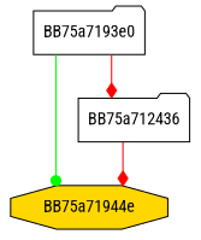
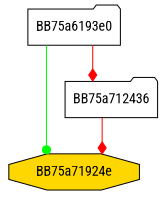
  digraph {
    fontname="Roboto Condensed"
    splines=ortho
    node [color=black fillcolor=white fontname="Roboto Condensed" shape=folder style=filled]
    edge [arrowhead=diamond color=red fontname="Roboto Condensed"]
-   BB75a71944e [fillcolor=gold shape=octagon]
-   BB75a7193e0
+   BB75a71944e [fillcolor=gold shape=octagon label=BB75a71924e]
+   BB75a7193e0 [label=BB75a6193e0]
    n3 [label=BB75a712436]
    BB75a7193e0 -> BB75a71944e [arrowhead=dot color=green]
    BB75a7193e0 -> n3
    n3 -> BB75a71944e
  }
